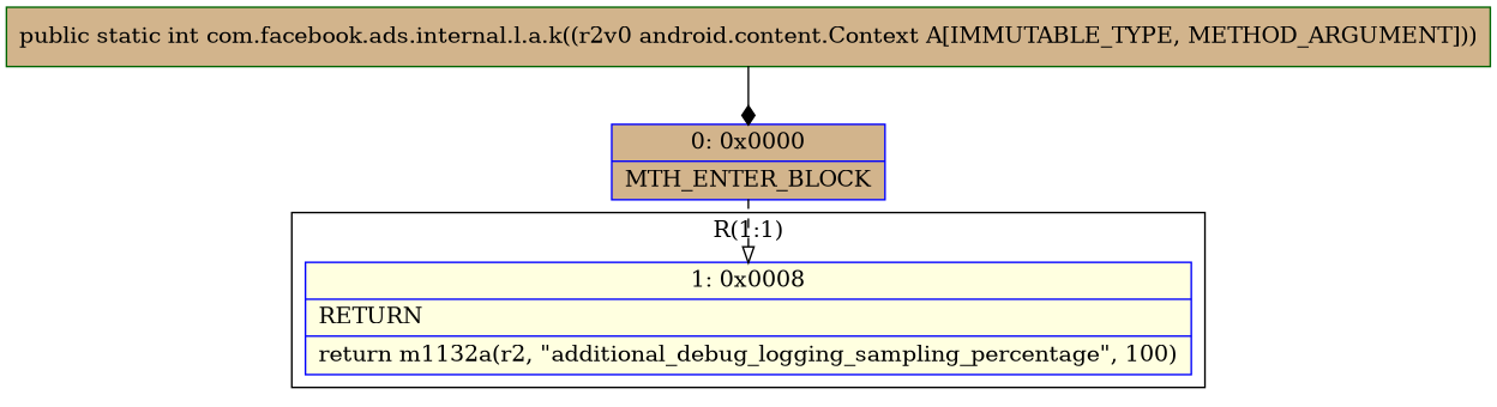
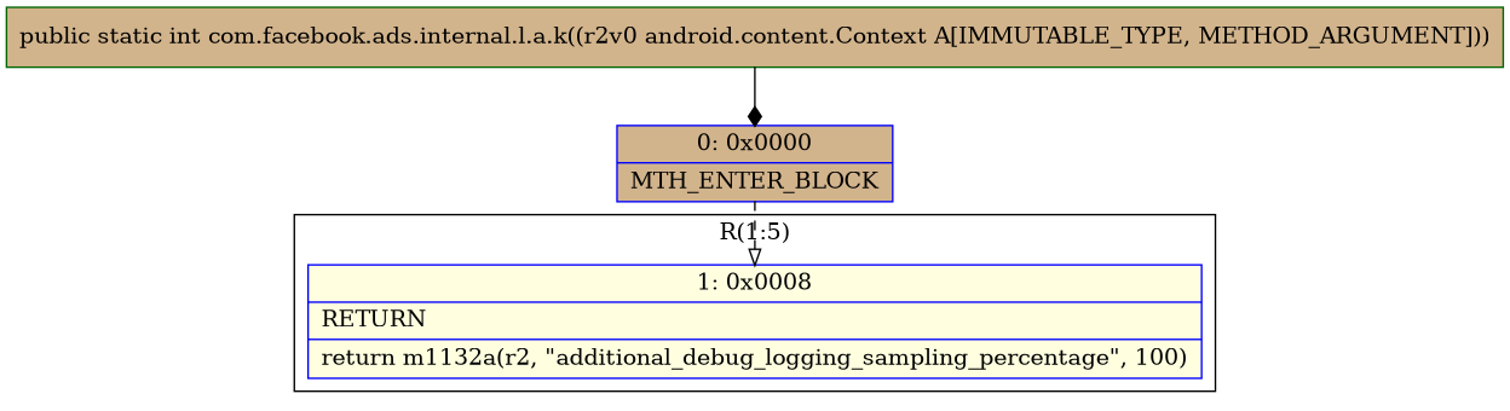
  digraph {
    node [color=blue shape=record style=filled fillcolor=tan]
    n1 [label="{1\:\ 0x0008|RETURN\l|return m1132a(r2, \"additional_debug_logging_sampling_percentage\", 100)\l}" fillcolor=lightyellow]
    n2 [label="{0\:\ 0x0000|MTH_ENTER_BLOCK\l}"]
    n3 [label="{public static int com.facebook.ads.internal.l.a.k((r2v0 android.content.Context A[IMMUTABLE_TYPE, METHOD_ARGUMENT])) }" color=darkgreen]
    subgraph cluster_1 {
-     label="R(1:1)"
+     label="R(1:5)"
      n1
    }
    n2 -> n1 [style=dashed arrowhead=onormal]
    n3 -> n2 [style=solid arrowhead=diamond]
  }
